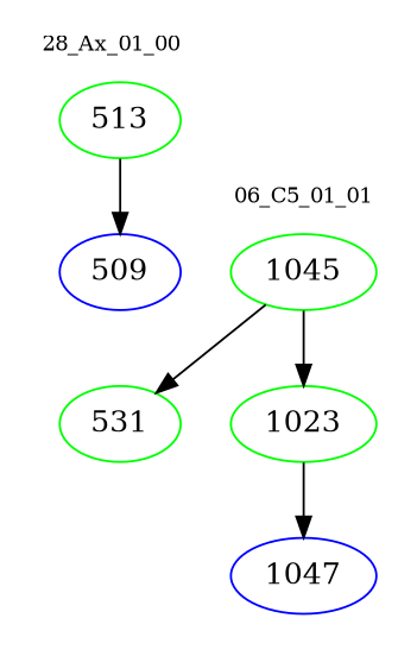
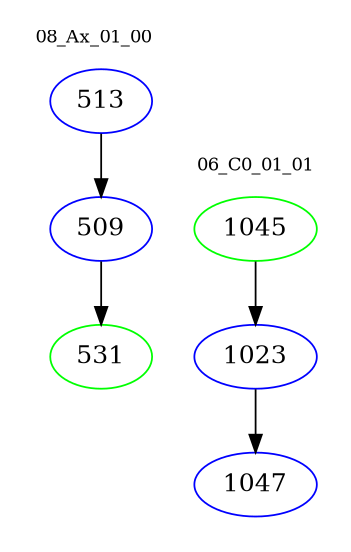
  digraph {
    node [color=green]
    edge [color=black]
-   n1 [label=513]
+   n1 [color=blue label=513]
    n2 [color=blue label=509]
    n3 [label=531]
    n4 [label=1045]
-   n5 [label=1023]
+   n5 [color=blue label=1023]
    n6 [color=blue label=1047]
    subgraph cluster_1 {
      color=white
      fontsize=10
-     label="28_Ax_01_00"
+     label="08_Ax_01_00"
      n1
      n2
      n3
    }
    subgraph cluster_2 {
      color=white
      fontsize=10
-     label="06_C5_01_01"
+     label="06_C0_01_01"
      n4
      n5
      n6
    }
    n1 -> n2
-   n4 -> n3
+   n2 -> n3
    n4 -> n5
    n5 -> n6
  }
